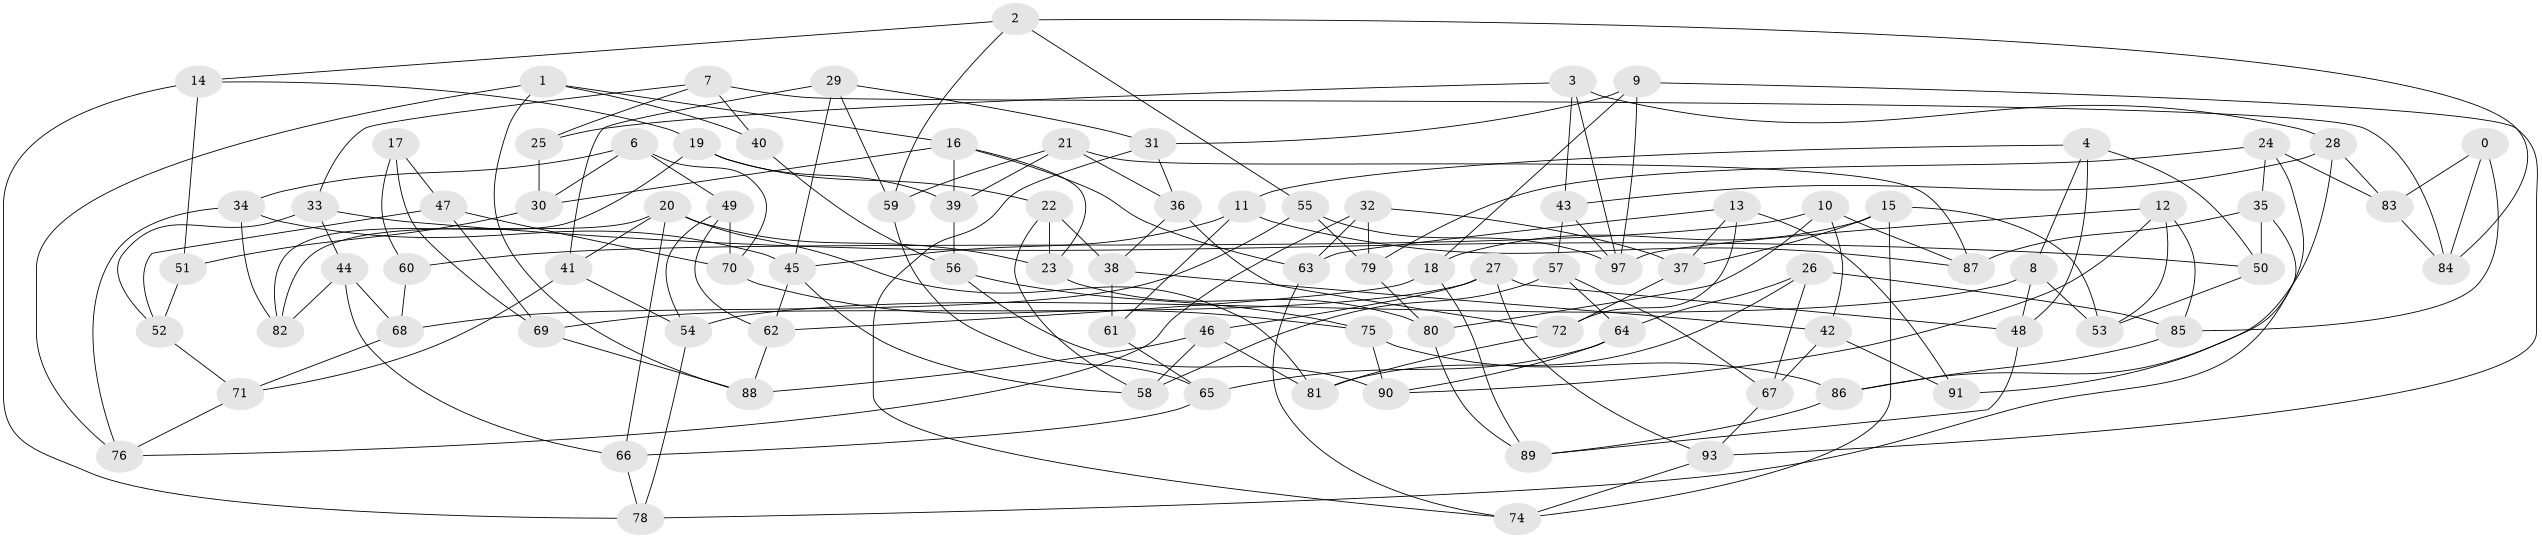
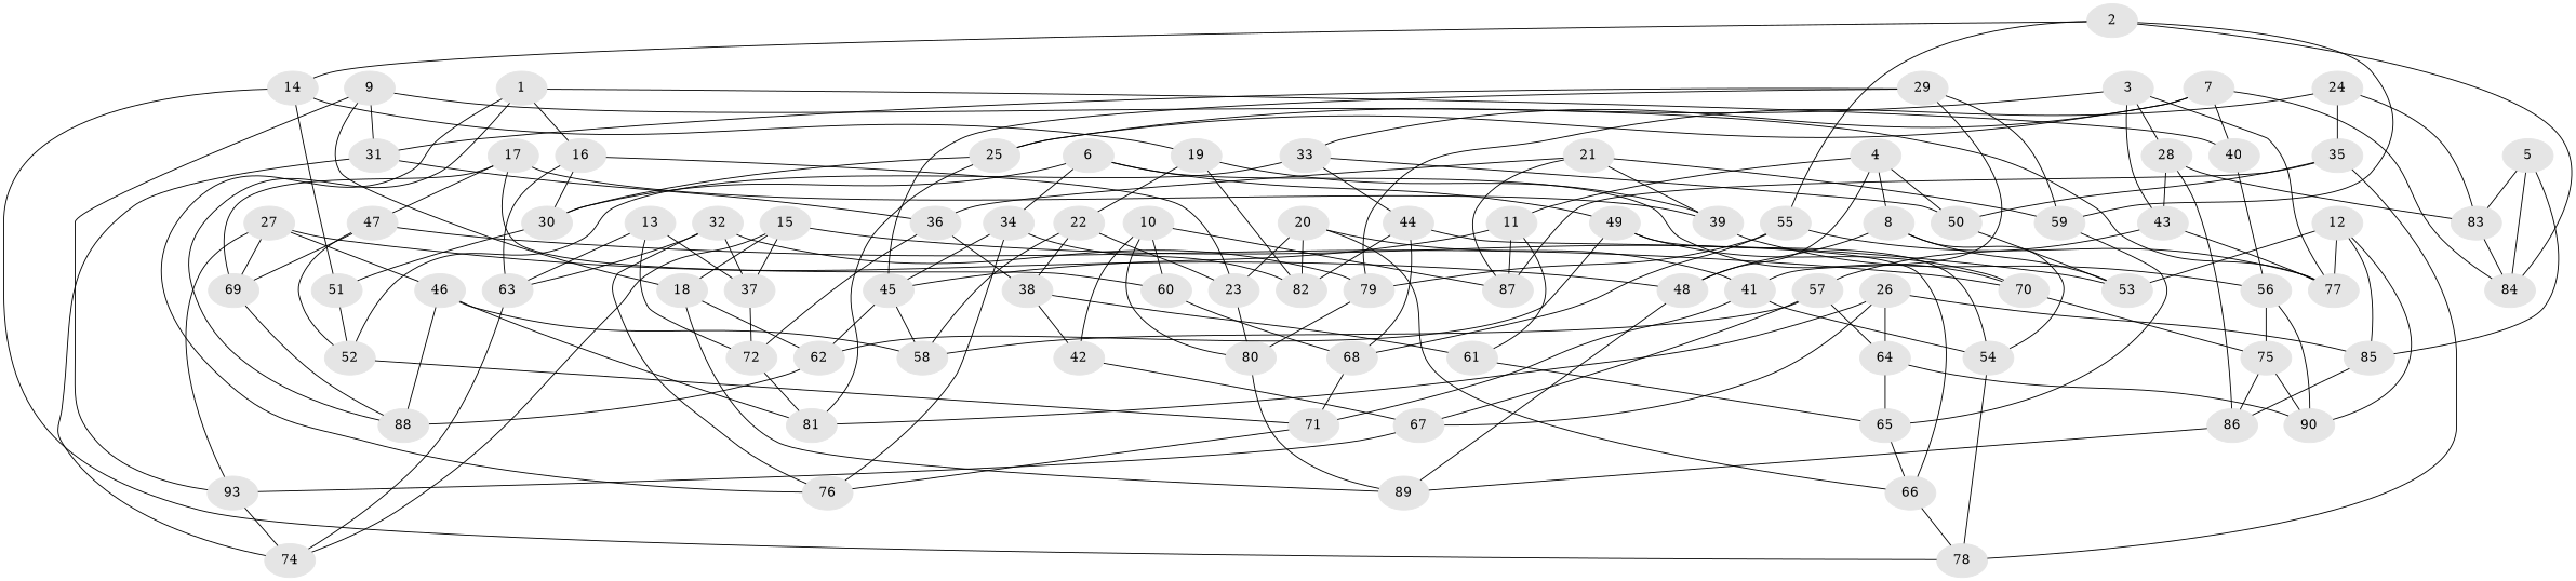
  graph {
    node [color=gray90 style=filled]
    1
    16
    40
    76
    88
    30
    63
    23
    56
    2
    14
    55
    59
    84
    19
    51
    78
-   77 [label=97]
+   77
    79
    68
    65
    3
    25
    28
    43
    81
    83
    86
    57
    4
    8
    11
    48
    50
    53
    54
    87
    45
    61
    89
-   5 [label=0]
+   5
    85
    6
    34
    49
    70
    82
    62
    75
    7
    33
    44
    52
    9
    18
    31
    n57 [label=93]
    74
    36
    10
    42
    60
    80
-   91
    67
    58
    12
    90
    13
    37
    72
    39
    22
    15
    17
    47
    69
    38
    20
    41
    66
    71
    21
    24
    35
    26
    64
    27
    46
    29
    32
    1 -- 16
    1 -- 40
    1 -- 76
    1 -- 88
    16 -- 30
    16 -- 63
    16 -- 23
    40 -- 56
    30 -- 51
    63 -- 74
    23 -- 80
    56 -- 75
    56 -- 90
    2 -- 14
    2 -- 55
    2 -- 59
    2 -- 84
    14 -- 19
    14 -- 51
    14 -- 78
    55 -- 77
    55 -- 79
    55 -- 68
    59 -- 65
    19 -- 82
    19 -- 39
    19 -- 22
    51 -- 52
    79 -- 80
    68 -- 71
    65 -- 66
    3 -- 77
    3 -- 25
    3 -- 28
    3 -- 43
    25 -- 30
-   20 -- 81
+   25 -- 81
    28 -- 43
    28 -- 83
    28 -- 86
    43 -- 77
    43 -- 57
    83 -- 84
    86 -- 89
    57 -- 67
    57 -- 58
    57 -- 64
    4 -- 8
    4 -- 11
    4 -- 48
    4 -- 50
    8 -- 48
    8 -- 53
    8 -- 54
    11 -- 87
    11 -- 45
    11 -- 61
    48 -- 89
    50 -- 53
    54 -- 78
    45 -- 62
    45 -- 58
    61 -- 65
    5 -- 84
    5 -- 83
    5 -- 85
    85 -- 86
    6 -- 30
    6 -- 34
    6 -- 49
    6 -- 70
    34 -- 76
    34 -- 45
    34 -- 82
    49 -- 54
    49 -- 70
    49 -- 62
    70 -- 75
    62 -- 88
    75 -- 86
    75 -- 90
    7 -- 40
    7 -- 84
    7 -- 25
    7 -- 33
    33 -- 50
    33 -- 44
    33 -- 52
    44 -- 68
    44 -- 82
    44 -- 66
    52 -- 71
    9 -- 77
    9 -- 18
    9 -- 31
    9 -- n57
    18 -- 89
    18 -- 62
    31 -- 74
    31 -- 36
    n57 -- 74
    36 -- 72
    36 -- 38
    10 -- 87
    10 -- 42
    10 -- 60
    10 -- 80
-   42 -- 91
    42 -- 67
    60 -- 68
    80 -- 89
    67 -- n57
    12 -- 77
    12 -- 53
    12 -- 85
    12 -- 90
    13 -- 63
-   13 -- 91
    13 -- 37
    13 -- 72
    37 -- 72
    72 -- 81
    39 -- 56
    22 -- 23
    22 -- 58
    22 -- 38
    15 -- 53
    15 -- 18
    15 -- 74
    15 -- 37
    17 -- 60
-   16 -- 39
+   17 -- 39
    17 -- 47
    17 -- 69
    47 -- 70
    47 -- 52
    47 -- 69
    69 -- 88
    38 -- 61
    38 -- 42
    20 -- 23
    20 -- 82
    20 -- 41
    20 -- 66
    41 -- 54
    41 -- 71
    66 -- 78
    71 -- 76
    21 -- 59
    21 -- 87
    21 -- 36
    21 -- 39
    24 -- 79
    24 -- 83
-   24 -- 91
    24 -- 35
    35 -- 78
    35 -- 50
    35 -- 87
    26 -- 81
    26 -- 85
    26 -- 67
    26 -- 64
    64 -- 65
    64 -- 90
    27 -- 48
    27 -- n57
    27 -- 69
    27 -- 46
    46 -- 88
    46 -- 81
    46 -- 58
    29 -- 59
    29 -- 45
    29 -- 31
    29 -- 41
    32 -- 76
    32 -- 63
    32 -- 79
    32 -- 37
  }
